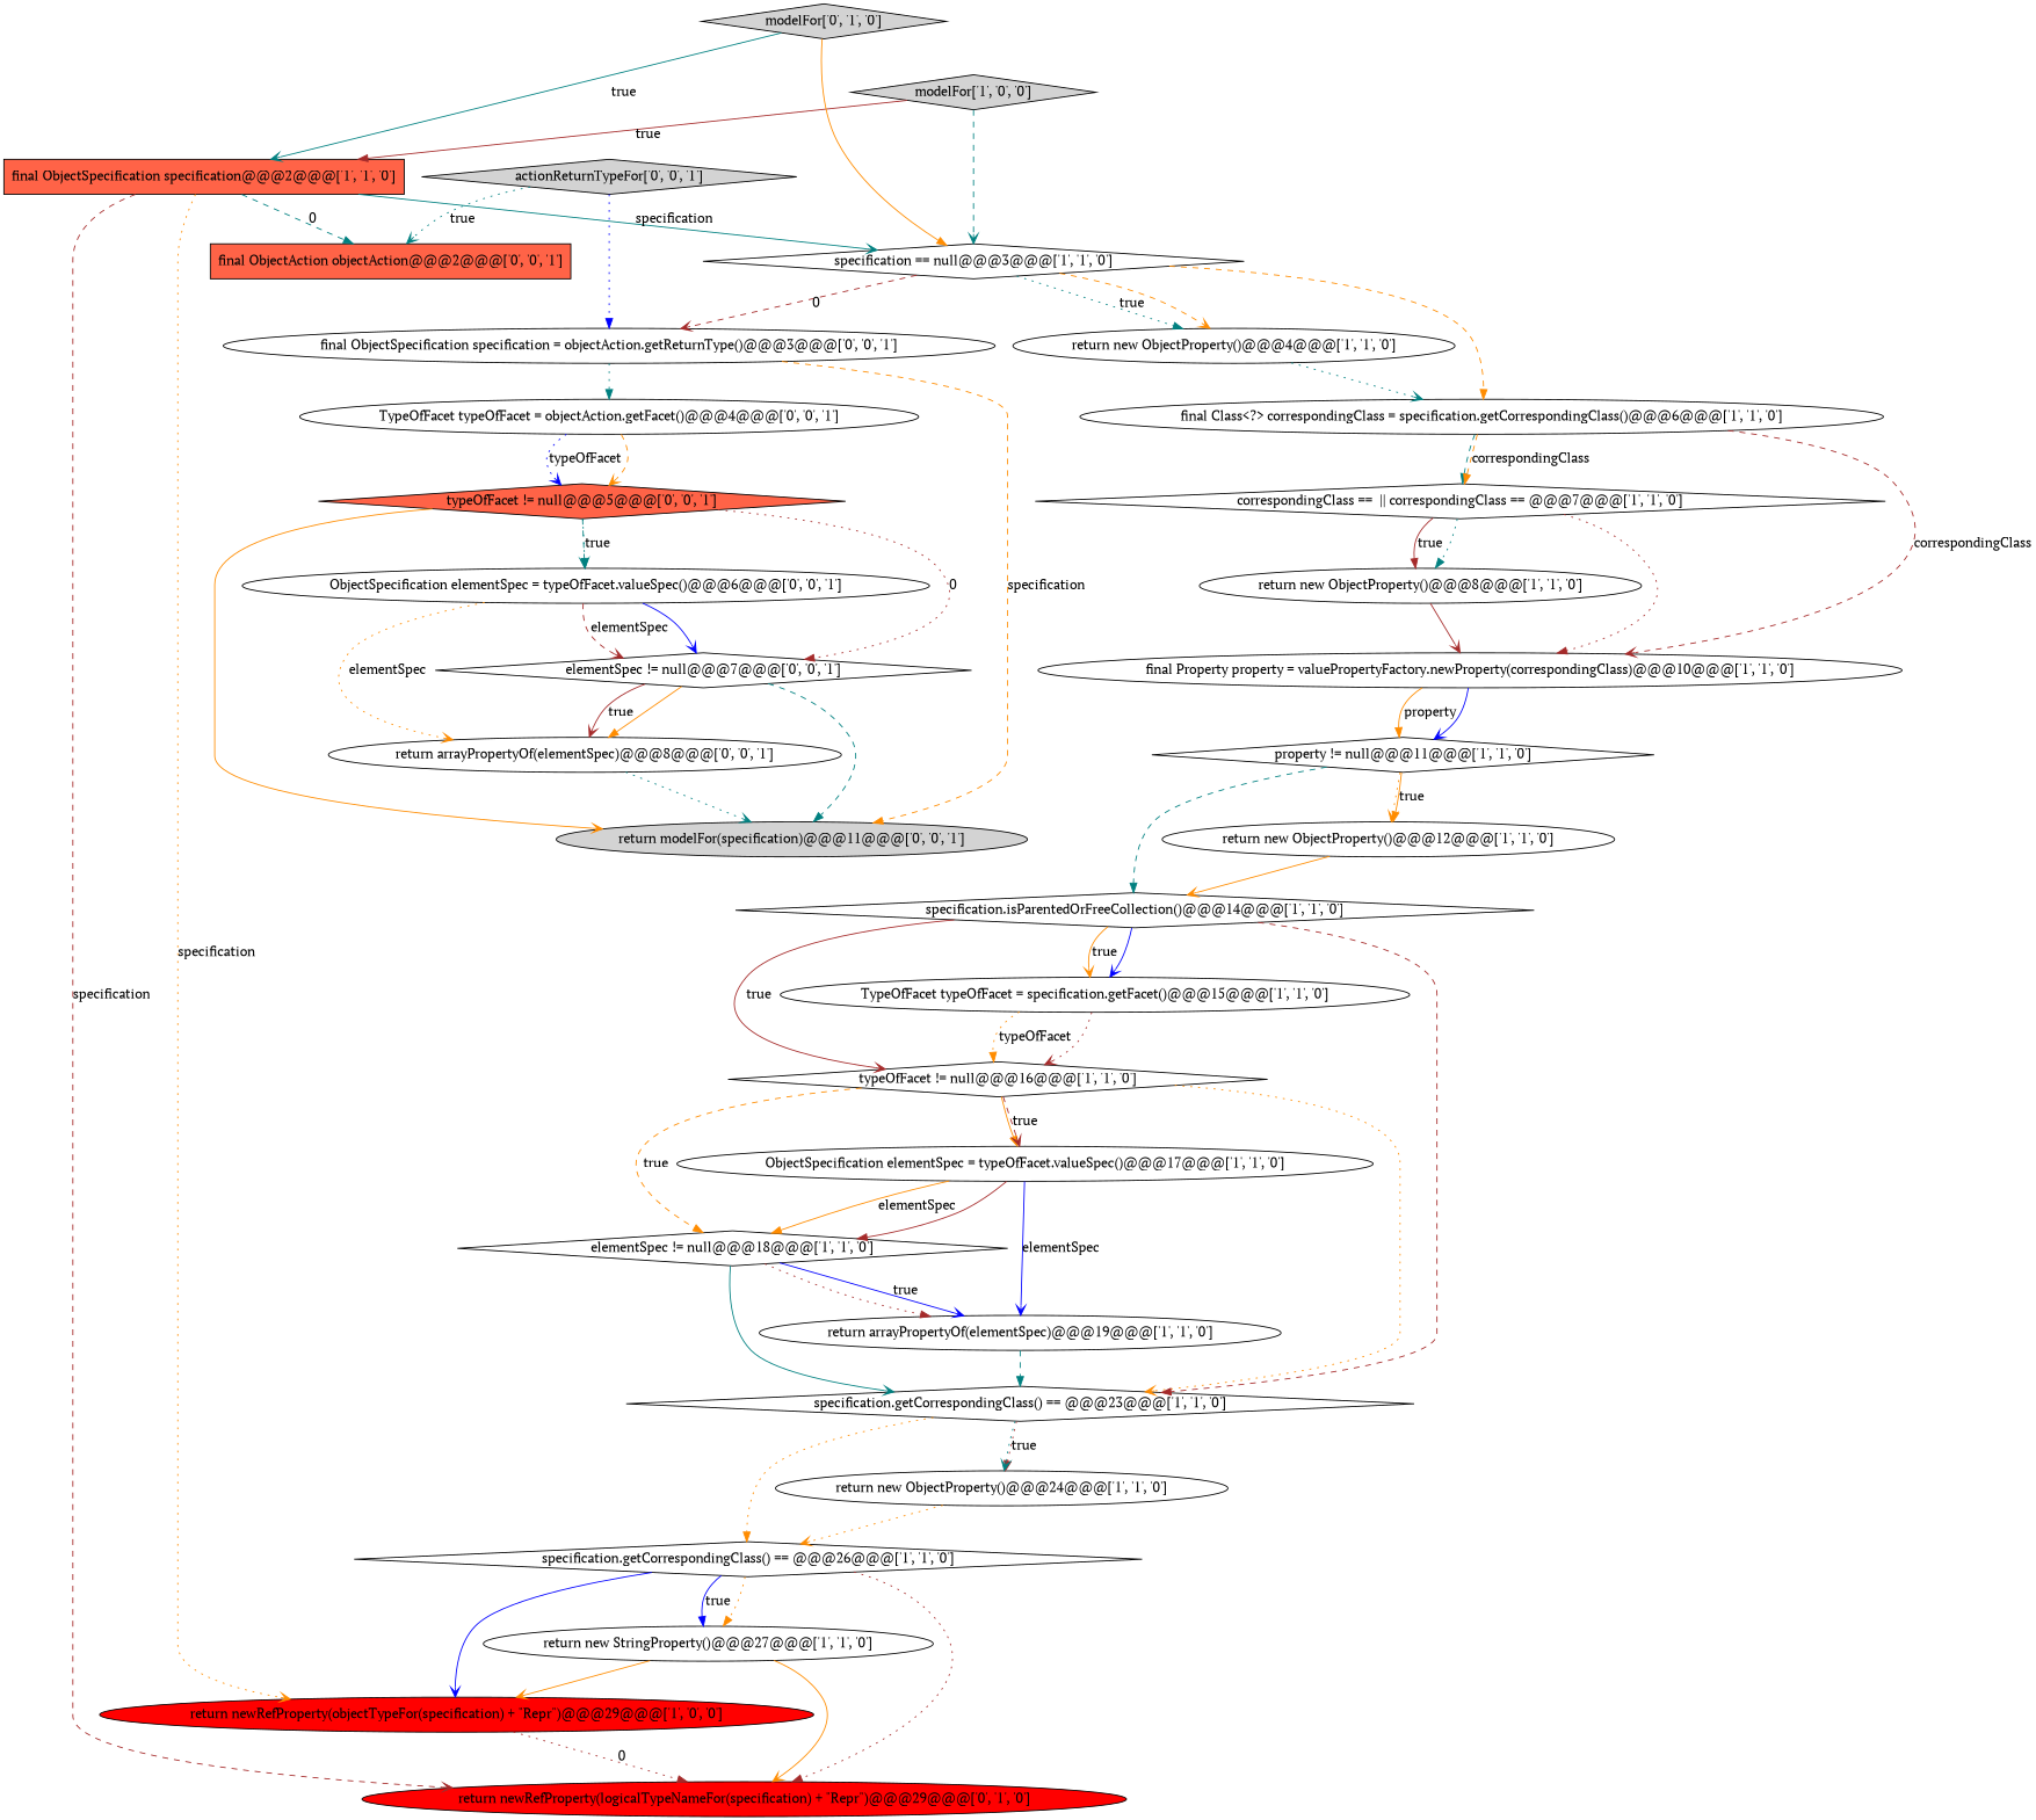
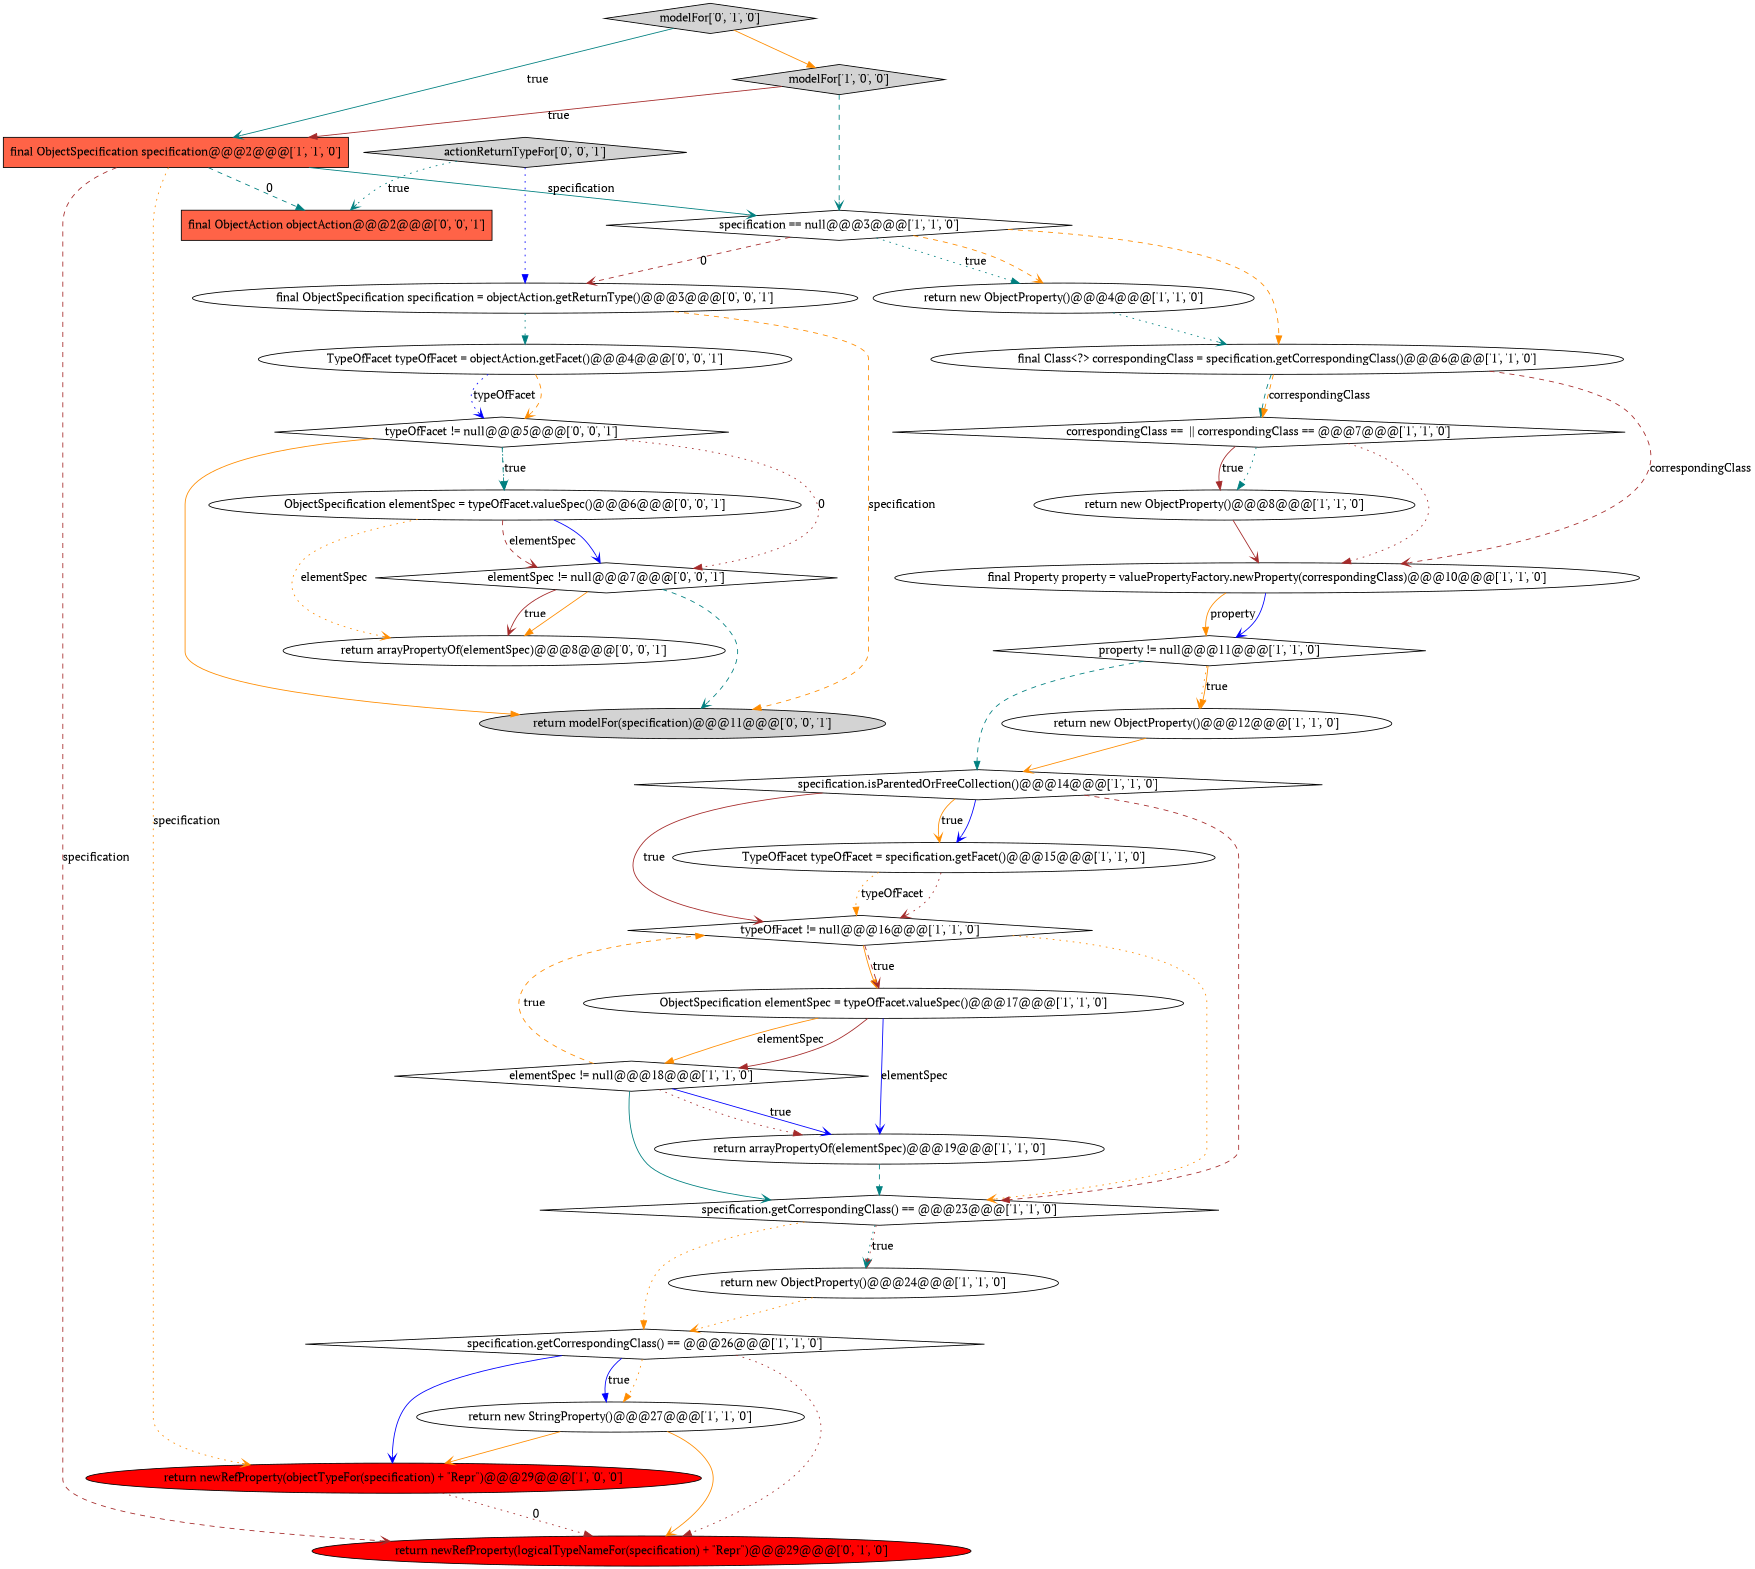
  digraph {
    fontname="PT Serif"
    node [fillcolor=white fontname="PT Serif" shape=ellipse style=filled]
    edge [arrowhead=vee color=darkorange fontname="PT Serif" style=solid]
    n1 [label="return new ObjectProperty()@@@24@@@['1', '1', '0']"]
    n2 [label="specification.getCorrespondingClass() == @@@26@@@['1', '1', '0']" shape=diamond]
    n3 [fillcolor=red label="return newRefProperty(logicalTypeNameFor(specification) + \"Repr\")@@@29@@@['0', '1', '0']"]
    n4 [label="return new StringProperty()@@@27@@@['1', '1', '0']"]
    n5 [fillcolor=red label="return newRefProperty(objectTypeFor(specification) + \"Repr\")@@@29@@@['1', '0', '0']"]
    n6 [label="TypeOfFacet typeOfFacet = specification.getFacet()@@@15@@@['1', '1', '0']"]
    n7 [label="typeOfFacet != null@@@16@@@['1', '1', '0']" shape=diamond]
    n8 [label="ObjectSpecification elementSpec = typeOfFacet.valueSpec()@@@17@@@['1', '1', '0']"]
    n9 [label="elementSpec != null@@@18@@@['1', '1', '0']" shape=diamond]
    n10 [label="specification.getCorrespondingClass() == @@@23@@@['1', '1', '0']" shape=diamond]
    n11 [label="return arrayPropertyOf(elementSpec)@@@19@@@['1', '1', '0']"]
    n12 [label="return arrayPropertyOf(elementSpec)@@@8@@@['0', '0', '1']"]
    n13 [fillcolor=lightgray label="return modelFor(specification)@@@11@@@['0', '0', '1']"]
    n14 [label="return new ObjectProperty()@@@8@@@['1', '1', '0']"]
    n15 [label="final Property property = valuePropertyFactory.newProperty(correspondingClass)@@@10@@@['1', '1', '0']"]
    n16 [label="property != null@@@11@@@['1', '1', '0']" shape=diamond]
    n17 [label="specification.isParentedOrFreeCollection()@@@14@@@['1', '1', '0']" shape=diamond]
    n18 [label="correspondingClass ==  || correspondingClass == @@@7@@@['1', '1', '0']" shape=diamond]
    n19 [label="return new ObjectProperty()@@@12@@@['1', '1', '0']"]
    n20 [fillcolor=lightgray label="modelFor['1', '0', '0']" shape=diamond]
    n21 [fillcolor=tomato label="final ObjectSpecification specification@@@2@@@['1', '1', '0']" shape=box]
    n22 [label="specification == null@@@3@@@['1', '1', '0']" shape=diamond]
    n23 [fillcolor=tomato label="final ObjectAction objectAction@@@2@@@['0', '0', '1']" shape=box]
    n24 [label="final ObjectSpecification specification = objectAction.getReturnType()@@@3@@@['0', '0', '1']"]
    n25 [label="final Class<?> correspondingClass = specification.getCorrespondingClass()@@@6@@@['1', '1', '0']"]
    n26 [label="return new ObjectProperty()@@@4@@@['1', '1', '0']"]
    n27 [fillcolor=lightgray label="actionReturnTypeFor['0', '0', '1']" shape=diamond]
    n28 [label="TypeOfFacet typeOfFacet = objectAction.getFacet()@@@4@@@['0', '0', '1']"]
-   n29 [fillcolor=tomato label="typeOfFacet != null@@@5@@@['0', '0', '1']" shape=diamond]
+   n29 [label="typeOfFacet != null@@@5@@@['0', '0', '1']" shape=diamond]
    n30 [label="ObjectSpecification elementSpec = typeOfFacet.valueSpec()@@@6@@@['0', '0', '1']"]
    n31 [label="elementSpec != null@@@7@@@['0', '0', '1']" shape=diamond]
    n32 [fillcolor=lightgray label="modelFor['0', '1', '0']" shape=diamond]
    n1 -> n2 [style=dotted]
    n2 -> n3 [arrowhead=normal color=brown style=dotted]
    n2 -> n4 [arrowhead=normal style=dotted]
    n2 -> n4 [arrowhead=normal color=blue label=true]
    n2 -> n5 [color=blue]
    n4 -> n3
    n4 -> n5
    n5 -> n3 [arrowhead=normal color=brown label=0 style=dotted]
    n6 -> n7 [color=brown style=dotted]
    n6 -> n7 [arrowhead=normal label=typeOfFacet style=dotted]
    n7 -> n8 [arrowhead=normal]
    n7 -> n8 [color=brown label=true style=dashed]
-   n7 -> n9 [arrowhead=normal label=true style=dashed]
+   n9 -> n7 [arrowhead=normal label=true style=dashed]
    n7 -> n10 [style=dotted]
    n8 -> n9 [arrowhead=normal label=elementSpec]
    n8 -> n9 [arrowhead=normal color=brown]
    n8 -> n11 [color=blue label=elementSpec]
    n9 -> n10 [color=teal]
    n9 -> n11 [color=blue label=true]
    n9 -> n11 [arrowhead=normal color=brown style=dotted]
    n10 -> n1 [arrowhead=normal color=brown label=true style=dotted]
    n10 -> n1 [color=teal style=dotted]
    n10 -> n2 [arrowhead=normal style=dotted]
    n11 -> n10 [arrowhead=normal color=teal style=dashed]
-   n12 -> n13 [color=teal style=dotted]
    n14 -> n15 [color=brown]
    n15 -> n16 [arrowhead=normal label=property]
    n15 -> n16 [color=blue]
    n16 -> n17 [arrowhead=normal color=teal style=dashed]
    n16 -> n19 [arrowhead=normal label=true]
    n16 -> n19 [style=dotted]
    n17 -> n6 [color=blue]
    n17 -> n6 [label=true]
    n17 -> n7 [color=brown label=true]
    n17 -> n10 [arrowhead=normal color=brown style=dashed]
    n18 -> n14 [arrowhead=normal color=teal style=dotted]
    n18 -> n14 [arrowhead=normal color=brown label=true]
    n18 -> n15 [arrowhead=normal color=brown style=dotted]
    n19 -> n17
    n20 -> n21 [arrowhead=normal color=brown label=true]
    n20 -> n22 [color=teal style=dashed]
    n21 -> n3 [color=brown label=specification style=dashed]
    n21 -> n5 [label=specification style=dotted]
    n21 -> n22 [color=teal label=specification]
    n21 -> n23 [arrowhead=normal color=teal label=0 style=dashed]
    n22 -> n24 [color=brown label=0 style=dashed]
    n22 -> n25 [arrowhead=normal style=dashed]
    n22 -> n26 [arrowhead=normal color=teal label=true style=dotted]
    n22 -> n26 [style=dashed]
    n24 -> n13 [arrowhead=normal label=specification style=dashed]
    n24 -> n28 [arrowhead=normal color=teal style=dotted]
    n25 -> n15 [color=brown label=correspondingClass style=dashed]
    n25 -> n18 [arrowhead=normal color=teal style=dashed]
    n25 -> n18 [arrowhead=normal label=correspondingClass style=dashed]
    n26 -> n25 [color=teal style=dotted]
    n27 -> n23 [color=teal label=true style=dotted]
    n27 -> n24 [arrowhead=normal color=blue style=dotted]
    n28 -> n29 [style=dashed]
    n28 -> n29 [color=blue label=typeOfFacet style=dotted]
-   n29 -> n13
+   n29 -> n13 [arrowhead=normal]
    n29 -> n30 [arrowhead=normal color=teal label=true style=dotted]
    n29 -> n30 [color=teal style=dashed]
    n29 -> n31 [arrowhead=normal color=brown label=0 style=dotted]
    n30 -> n12 [label=elementSpec style=dotted]
    n30 -> n31 [color=blue]
    n30 -> n31 [color=brown label=elementSpec style=dashed]
    n31 -> n12 [arrowhead=normal]
    n31 -> n12 [color=brown label=true]
-   n31 -> n13 [arrowhead=normal color=teal style=dashed]
+   n31 -> n13 [color=teal style=dashed]
    n32 -> n21 [color=teal label=true]
-   n32 -> n22 [arrowhead=normal]
+   n32 -> n20 [arrowhead=normal]
  }
